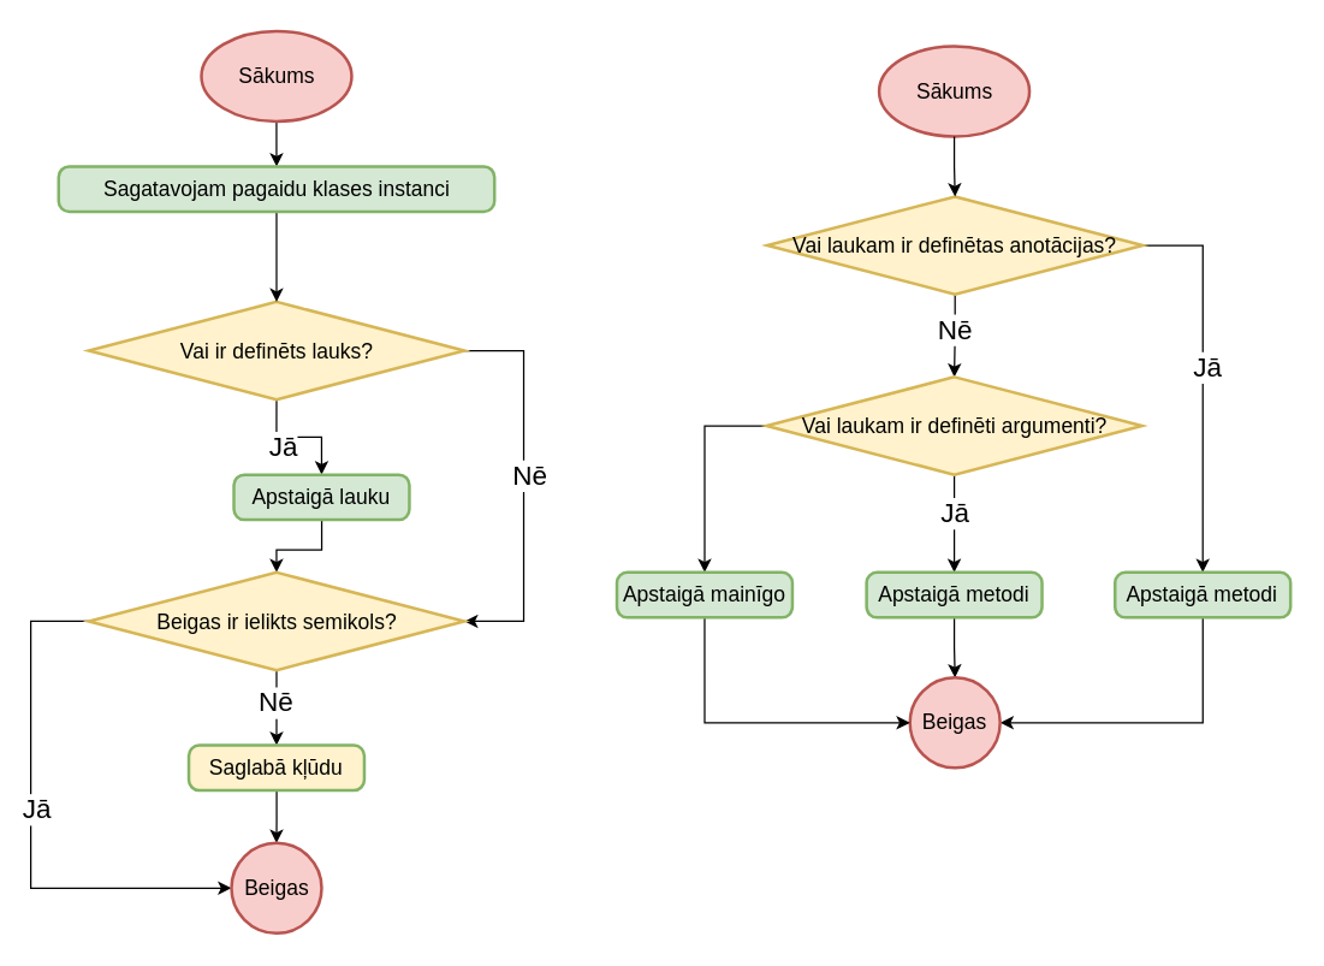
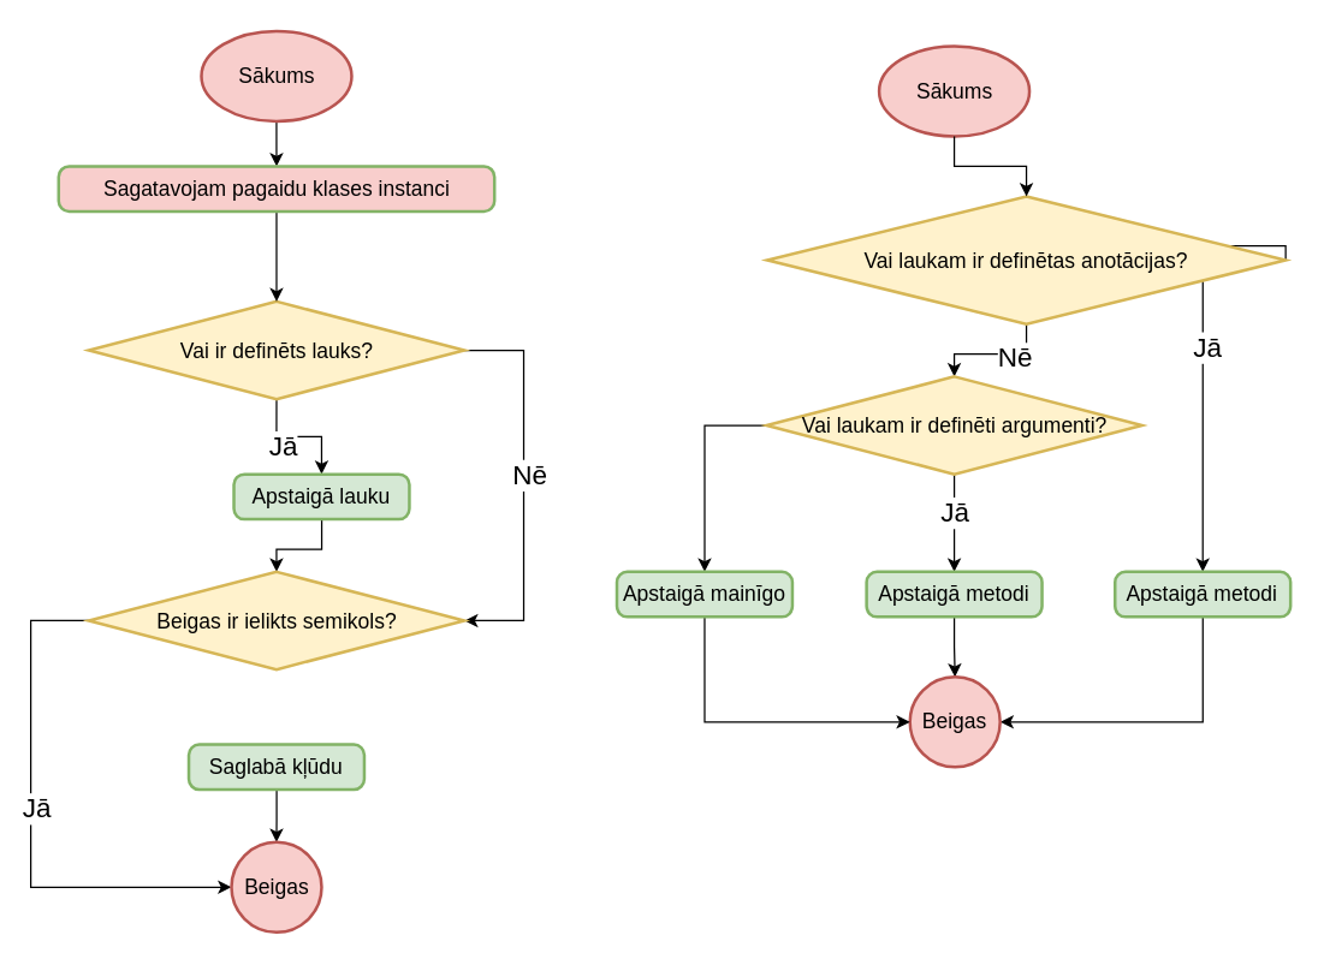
  <mxCell id="0" />
  <mxCell id="1" parent="0" />
  <mxCell id="2" style="edgeStyle=orthogonalEdgeStyle;rounded=0;orthogonalLoop=1;jettySize=auto;html=1;entryX=0.5;entryY=0;entryDx=0;entryDy=0;" parent="1" source="3" target="10" edge="1"><mxGeometry relative="1" as="geometry"><mxPoint x="178.5" y="90" as="targetPoint" /></mxGeometry></mxCell>
  <mxCell id="3" value="Sākums" style="strokeWidth=2;html=1;shape=mxgraph.flowchart.start_1;whiteSpace=wrap;fontSize=14;fillColor=#f8cecc;strokeColor=#b85450;" parent="1" vertex="1"><mxGeometry x="133.53" y="20" width="100" height="60" as="geometry" /></mxCell>
  <mxCell id="4" style="edgeStyle=orthogonalEdgeStyle;rounded=0;orthogonalLoop=1;jettySize=auto;html=1;exitX=1;exitY=0.5;exitDx=0;exitDy=0;exitPerimeter=0;entryX=1;entryY=0.5;entryDx=0;entryDy=0;entryPerimeter=0;" parent="1" source="8" target="17" edge="1"><mxGeometry relative="1" as="geometry"><mxPoint x="348.385" y="250" as="targetPoint" /><Array as="points"><mxPoint x="348" y="233" /><mxPoint x="348" y="413" /></Array></mxGeometry></mxCell>
  <mxCell id="5" value="&lt;font style=&quot;font-size: 18px&quot;&gt;Nē&lt;/font&gt;" style="edgeLabel;html=1;align=center;verticalAlign=middle;resizable=0;points=[];" parent="4" vertex="1" connectable="0"><mxGeometry x="-0.069" y="1" relative="1" as="geometry"><mxPoint x="2" y="1" as="offset" /></mxGeometry></mxCell>
  <mxCell id="6" style="edgeStyle=orthogonalEdgeStyle;rounded=0;orthogonalLoop=1;jettySize=auto;html=1;entryX=0.5;entryY=0;entryDx=0;entryDy=0;exitX=0.5;exitY=1;exitDx=0;exitDy=0;exitPerimeter=0;" parent="1" source="8" target="12" edge="1"><mxGeometry relative="1" as="geometry"><mxPoint x="183.52" y="330" as="targetPoint" /></mxGeometry></mxCell>
  <mxCell id="7" value="&lt;font style=&quot;font-size: 18px&quot;&gt;Jā&lt;/font&gt;" style="edgeLabel;html=1;align=center;verticalAlign=middle;resizable=0;points=[];" parent="6" vertex="1" connectable="0"><mxGeometry x="-0.307" y="-2" relative="1" as="geometry"><mxPoint x="1" y="4" as="offset" /></mxGeometry></mxCell>
  <mxCell id="8" value="Vai ir definēts lauks?" style="strokeWidth=2;html=1;shape=mxgraph.flowchart.decision;whiteSpace=wrap;fontSize=14;fillColor=#fff2cc;strokeColor=#d6b656;" parent="1" vertex="1"><mxGeometry x="58.53" y="200" width="250" height="65" as="geometry" /></mxCell>
  <mxCell id="9" style="edgeStyle=orthogonalEdgeStyle;rounded=0;orthogonalLoop=1;jettySize=auto;html=1;entryX=0.5;entryY=0;entryDx=0;entryDy=0;fontSize=18;entryPerimeter=0;" parent="1" source="10" target="8" edge="1"><mxGeometry relative="1" as="geometry"><mxPoint x="183.515" y="170" as="targetPoint" /></mxGeometry></mxCell>
- <mxCell id="10" value="Sagatavojam pagaidu klases instanci" style="rounded=1;whiteSpace=wrap;html=1;absoluteArcSize=1;arcSize=14;strokeWidth=2;fontSize=14;fillColor=#d5e8d4;strokeColor=#82b366;" parent="1" vertex="1"><mxGeometry x="38.53" y="110" width="290" height="30" as="geometry" /></mxCell>
+ <mxCell id="10" value="Sagatavojam pagaidu klases instanci" style="rounded=1;whiteSpace=wrap;html=1;absoluteArcSize=1;arcSize=14;strokeWidth=2;fontSize=14;fillColor=#f8cecc;strokeColor=#82b366;" parent="1" vertex="1"><mxGeometry x="38.53" y="110" width="290" height="30" as="geometry" /></mxCell>
  <mxCell id="11" style="edgeStyle=orthogonalEdgeStyle;rounded=0;orthogonalLoop=1;jettySize=auto;html=1;entryX=0.5;entryY=0;entryDx=0;entryDy=0;fontSize=18;entryPerimeter=0;" parent="1" source="12" target="17" edge="1"><mxGeometry relative="1" as="geometry"><mxPoint x="183.51" y="470" as="targetPoint" /></mxGeometry></mxCell>
  <mxCell id="12" value="Apstaigā lauku" style="rounded=1;whiteSpace=wrap;html=1;absoluteArcSize=1;arcSize=14;strokeWidth=2;fontSize=14;fillColor=#d5e8d4;strokeColor=#82b366;" parent="1" vertex="1"><mxGeometry x="155.15" y="315" width="116.77" height="30" as="geometry" /></mxCell>
  <mxCell id="13" style="edgeStyle=orthogonalEdgeStyle;rounded=0;orthogonalLoop=1;jettySize=auto;html=1;exitX=0;exitY=0.5;exitDx=0;exitDy=0;exitPerimeter=0;entryX=0;entryY=0.5;entryDx=0;entryDy=0;entryPerimeter=0;" parent="1" source="17" target="20" edge="1"><mxGeometry relative="1" as="geometry"><mxPoint x="471.26" y="510" as="targetPoint" /><Array as="points"><mxPoint x="20" y="413" /><mxPoint x="20" y="590" /></Array></mxGeometry></mxCell>
  <mxCell id="14" value="&lt;font style=&quot;font-size: 18px&quot;&gt;Jā&lt;/font&gt;" style="edgeLabel;html=1;align=center;verticalAlign=middle;resizable=0;points=[];" parent="13" vertex="1" connectable="0"><mxGeometry x="-0.069" y="1" relative="1" as="geometry"><mxPoint x="2" y="1" as="offset" /></mxGeometry></mxCell>
- <mxCell id="15" style="edgeStyle=orthogonalEdgeStyle;rounded=0;orthogonalLoop=1;jettySize=auto;html=1;entryX=0.5;entryY=0;entryDx=0;entryDy=0;exitX=0.5;exitY=1;exitDx=0;exitDy=0;exitPerimeter=0;" parent="1" source="17" target="19" edge="1"><mxGeometry relative="1" as="geometry"><mxPoint x="183.535" y="500" as="targetPoint" /></mxGeometry></mxCell>
- <mxCell id="16" value="&lt;font style=&quot;font-size: 18px&quot;&gt;Nē&lt;/font&gt;" style="edgeLabel;html=1;align=center;verticalAlign=middle;resizable=0;points=[];" parent="15" vertex="1" connectable="0"><mxGeometry x="-0.307" y="-2" relative="1" as="geometry"><mxPoint x="1" y="4" as="offset" /></mxGeometry></mxCell>
  <mxCell id="17" value="Beigas ir ielikts semikols?" style="strokeWidth=2;html=1;shape=mxgraph.flowchart.decision;whiteSpace=wrap;fontSize=14;fillColor=#fff2cc;strokeColor=#d6b656;" parent="1" vertex="1"><mxGeometry x="58.53" y="380" width="250" height="65" as="geometry" /></mxCell>
  <mxCell id="18" style="edgeStyle=orthogonalEdgeStyle;rounded=0;orthogonalLoop=1;jettySize=auto;html=1;" parent="1" source="19" target="20" edge="1"><mxGeometry relative="1" as="geometry" /></mxCell>
- <mxCell id="19" value="Saglabā kļūdu" style="rounded=1;whiteSpace=wrap;html=1;absoluteArcSize=1;arcSize=14;strokeWidth=2;fontSize=14;fillColor=#fff2cc;strokeColor=#82b366;" parent="1" vertex="1"><mxGeometry x="125.15" y="495" width="116.77" height="30" as="geometry" /></mxCell>
+ <mxCell id="19" value="Saglabā kļūdu" style="rounded=1;whiteSpace=wrap;html=1;absoluteArcSize=1;arcSize=14;strokeWidth=2;fontSize=14;fillColor=#d5e8d4;strokeColor=#82b366;" parent="1" vertex="1"><mxGeometry x="125.15" y="495" width="116.77" height="30" as="geometry" /></mxCell>
  <mxCell id="20" value="Beigas" style="strokeWidth=2;html=1;shape=mxgraph.flowchart.start_2;whiteSpace=wrap;fontSize=14;fillColor=#f8cecc;strokeColor=#b85450;" parent="1" vertex="1"><mxGeometry x="153.53" y="560" width="60" height="60" as="geometry" /></mxCell>
  <mxCell id="21" value="Sākums" style="strokeWidth=2;html=1;shape=mxgraph.flowchart.start_1;whiteSpace=wrap;fontSize=14;fillColor=#f8cecc;strokeColor=#b85450;" parent="1" vertex="1"><mxGeometry x="584.51" y="30" width="100" height="60" as="geometry" /></mxCell>
  <mxCell id="22" style="edgeStyle=orthogonalEdgeStyle;rounded=0;orthogonalLoop=1;jettySize=auto;html=1;exitX=1;exitY=0.5;exitDx=0;exitDy=0;exitPerimeter=0;entryX=0.5;entryY=0;entryDx=0;entryDy=0;" parent="1" source="26" target="30" edge="1"><mxGeometry relative="1" as="geometry"><mxPoint x="922.73" y="260" as="targetPoint" /><Array as="points"><mxPoint x="799.47" y="163" /></Array></mxGeometry></mxCell>
  <mxCell id="23" value="&lt;font style=&quot;font-size: 18px&quot;&gt;Jā&lt;/font&gt;" style="edgeLabel;html=1;align=center;verticalAlign=middle;resizable=0;points=[];" parent="22" vertex="1" connectable="0"><mxGeometry x="-0.069" y="1" relative="1" as="geometry"><mxPoint x="2" y="1" as="offset" /></mxGeometry></mxCell>
  <mxCell id="24" style="edgeStyle=orthogonalEdgeStyle;rounded=0;orthogonalLoop=1;jettySize=auto;html=1;entryX=0.5;entryY=0;entryDx=0;entryDy=0;exitX=0.5;exitY=1;exitDx=0;exitDy=0;exitPerimeter=0;entryPerimeter=0;" parent="1" source="26" target="34" edge="1"><mxGeometry relative="1" as="geometry"><mxPoint x="635.005" y="250" as="targetPoint" /></mxGeometry></mxCell>
  <mxCell id="25" value="&lt;font style=&quot;font-size: 18px&quot;&gt;Nē&lt;/font&gt;" style="edgeLabel;html=1;align=center;verticalAlign=middle;resizable=0;points=[];" parent="24" vertex="1" connectable="0"><mxGeometry x="-0.307" y="-2" relative="1" as="geometry"><mxPoint x="1" y="4" as="offset" /></mxGeometry></mxCell>
- <mxCell id="26" value="Vai laukam ir definētas anotācijas?" style="strokeWidth=2;html=1;shape=mxgraph.flowchart.decision;whiteSpace=wrap;fontSize=14;fillColor=#fff2cc;strokeColor=#d6b656;" parent="1" vertex="1"><mxGeometry x="510" y="130" width="250" height="65" as="geometry" /></mxCell>
+ <mxCell id="26" value="Vai laukam ir definētas anotācijas?" style="strokeWidth=2;html=1;shape=mxgraph.flowchart.decision;whiteSpace=wrap;fontSize=14;fillColor=#fff2cc;strokeColor=#d6b656;" parent="1" vertex="1"><mxGeometry x="510" y="130" width="345" height="85" as="geometry" /></mxCell>
  <mxCell id="27" style="edgeStyle=orthogonalEdgeStyle;rounded=0;orthogonalLoop=1;jettySize=auto;html=1;entryX=0.5;entryY=0;entryDx=0;entryDy=0;fontSize=18;entryPerimeter=0;exitX=0.5;exitY=1;exitDx=0;exitDy=0;exitPerimeter=0;" parent="1" source="21" target="26" edge="1"><mxGeometry relative="1" as="geometry"><mxPoint x="634.515" y="190" as="targetPoint" /><mxPoint x="634.53" y="140" as="sourcePoint" /></mxGeometry></mxCell>
  <mxCell id="28" style="edgeStyle=orthogonalEdgeStyle;rounded=0;orthogonalLoop=1;jettySize=auto;html=1;entryX=0.5;entryY=0;entryDx=0;entryDy=0;fontSize=18;entryPerimeter=0;exitX=0.5;exitY=1;exitDx=0;exitDy=0;" parent="1" source="35" target="31" edge="1"><mxGeometry relative="1" as="geometry"><mxPoint x="635" y="340" as="targetPoint" /><mxPoint x="635" y="460" as="sourcePoint" /></mxGeometry></mxCell>
  <mxCell id="29" style="edgeStyle=orthogonalEdgeStyle;rounded=0;orthogonalLoop=1;jettySize=auto;html=1;entryX=1;entryY=0.5;entryDx=0;entryDy=0;entryPerimeter=0;" parent="1" source="30" target="31" edge="1"><mxGeometry relative="1" as="geometry"><Array as="points"><mxPoint x="800" y="480" /></Array></mxGeometry></mxCell>
  <mxCell id="30" value="Apstaigā metodi" style="rounded=1;whiteSpace=wrap;html=1;absoluteArcSize=1;arcSize=14;strokeWidth=2;fontSize=14;fillColor=#d5e8d4;strokeColor=#82b366;" parent="1" vertex="1"><mxGeometry x="741.47" y="380" width="116.77" height="30" as="geometry" /></mxCell>
  <mxCell id="31" value="Beigas" style="strokeWidth=2;html=1;shape=mxgraph.flowchart.start_2;whiteSpace=wrap;fontSize=14;fillColor=#f8cecc;strokeColor=#b85450;" parent="1" vertex="1"><mxGeometry x="605" y="450" width="60" height="60" as="geometry" /></mxCell>
  <mxCell id="32" style="edgeStyle=orthogonalEdgeStyle;rounded=0;orthogonalLoop=1;jettySize=auto;html=1;entryX=0.5;entryY=0;entryDx=0;entryDy=0;" parent="1" source="34" target="35" edge="1"><mxGeometry relative="1" as="geometry" /></mxCell>
  <mxCell id="33" style="edgeStyle=orthogonalEdgeStyle;rounded=0;orthogonalLoop=1;jettySize=auto;html=1;exitX=0;exitY=0.5;exitDx=0;exitDy=0;exitPerimeter=0;" parent="1" source="34" target="38" edge="1"><mxGeometry relative="1" as="geometry" /></mxCell>
  <mxCell id="34" value="Vai laukam ir definēti argumenti?" style="strokeWidth=2;html=1;shape=mxgraph.flowchart.decision;whiteSpace=wrap;fontSize=14;fillColor=#fff2cc;strokeColor=#d6b656;" parent="1" vertex="1"><mxGeometry x="509.51" y="250" width="250" height="65" as="geometry" /></mxCell>
  <mxCell id="35" value="Apstaigā metodi" style="rounded=1;whiteSpace=wrap;html=1;absoluteArcSize=1;arcSize=14;strokeWidth=2;fontSize=14;fillColor=#d5e8d4;strokeColor=#82b366;" parent="1" vertex="1"><mxGeometry x="576.13" y="380" width="116.77" height="30" as="geometry" /></mxCell>
  <mxCell id="36" value="&lt;font style=&quot;font-size: 18px&quot;&gt;Jā&lt;/font&gt;" style="edgeLabel;html=1;align=center;verticalAlign=middle;resizable=0;points=[];" parent="1" vertex="1" connectable="0"><mxGeometry x="634.509" y="340.001" as="geometry" /></mxCell>
  <mxCell id="37" style="edgeStyle=orthogonalEdgeStyle;rounded=0;orthogonalLoop=1;jettySize=auto;html=1;exitX=0.5;exitY=1;exitDx=0;exitDy=0;entryX=0;entryY=0.5;entryDx=0;entryDy=0;entryPerimeter=0;" parent="1" source="38" target="31" edge="1"><mxGeometry relative="1" as="geometry" /></mxCell>
  <mxCell id="38" value="Apstaigā mainīgo" style="rounded=1;whiteSpace=wrap;html=1;absoluteArcSize=1;arcSize=14;strokeWidth=2;fontSize=14;fillColor=#d5e8d4;strokeColor=#82b366;" parent="1" vertex="1"><mxGeometry x="410" y="380" width="116.77" height="30" as="geometry" /></mxCell>
